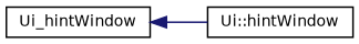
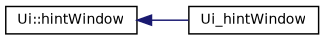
  digraph {
    rankdir=LR
    node [color=black fillcolor=white fontname=Helvetica fontsize=10 shape=record style=filled]
    n1 [height=0.2 label=Ui_hintWindow width=0.4]
    n2 [height=0.2 label="Ui::hintWindow" width=0.4]
-   n1 -> n2 [color=midnightblue dir=back fontname=Helvetica fontsize=10 labelfontname=Helvetica labelfontsize=10 style=solid]
+   n2 -> n1 [color=midnightblue dir=back fontname=Helvetica fontsize=10 labelfontname=Helvetica labelfontsize=10 style=solid]
  }
